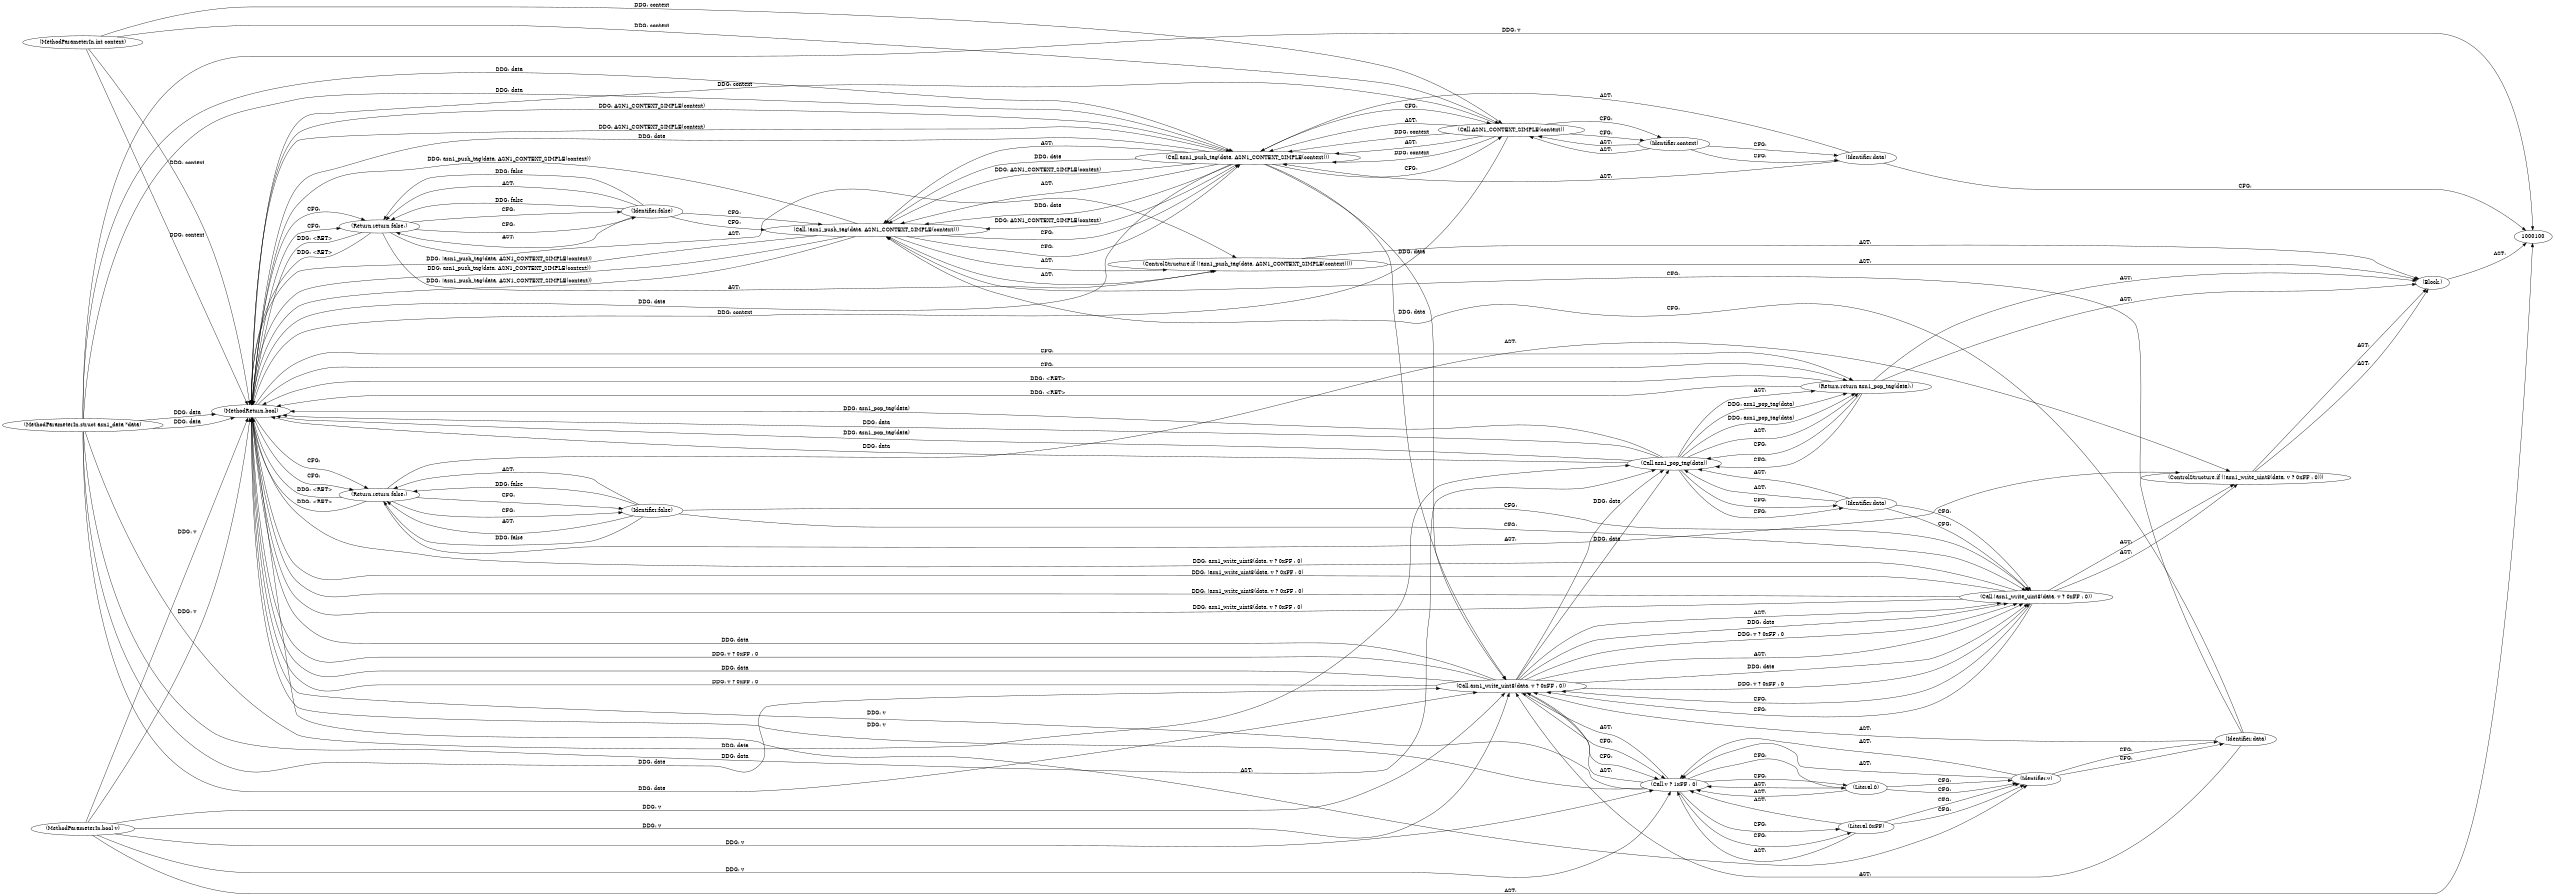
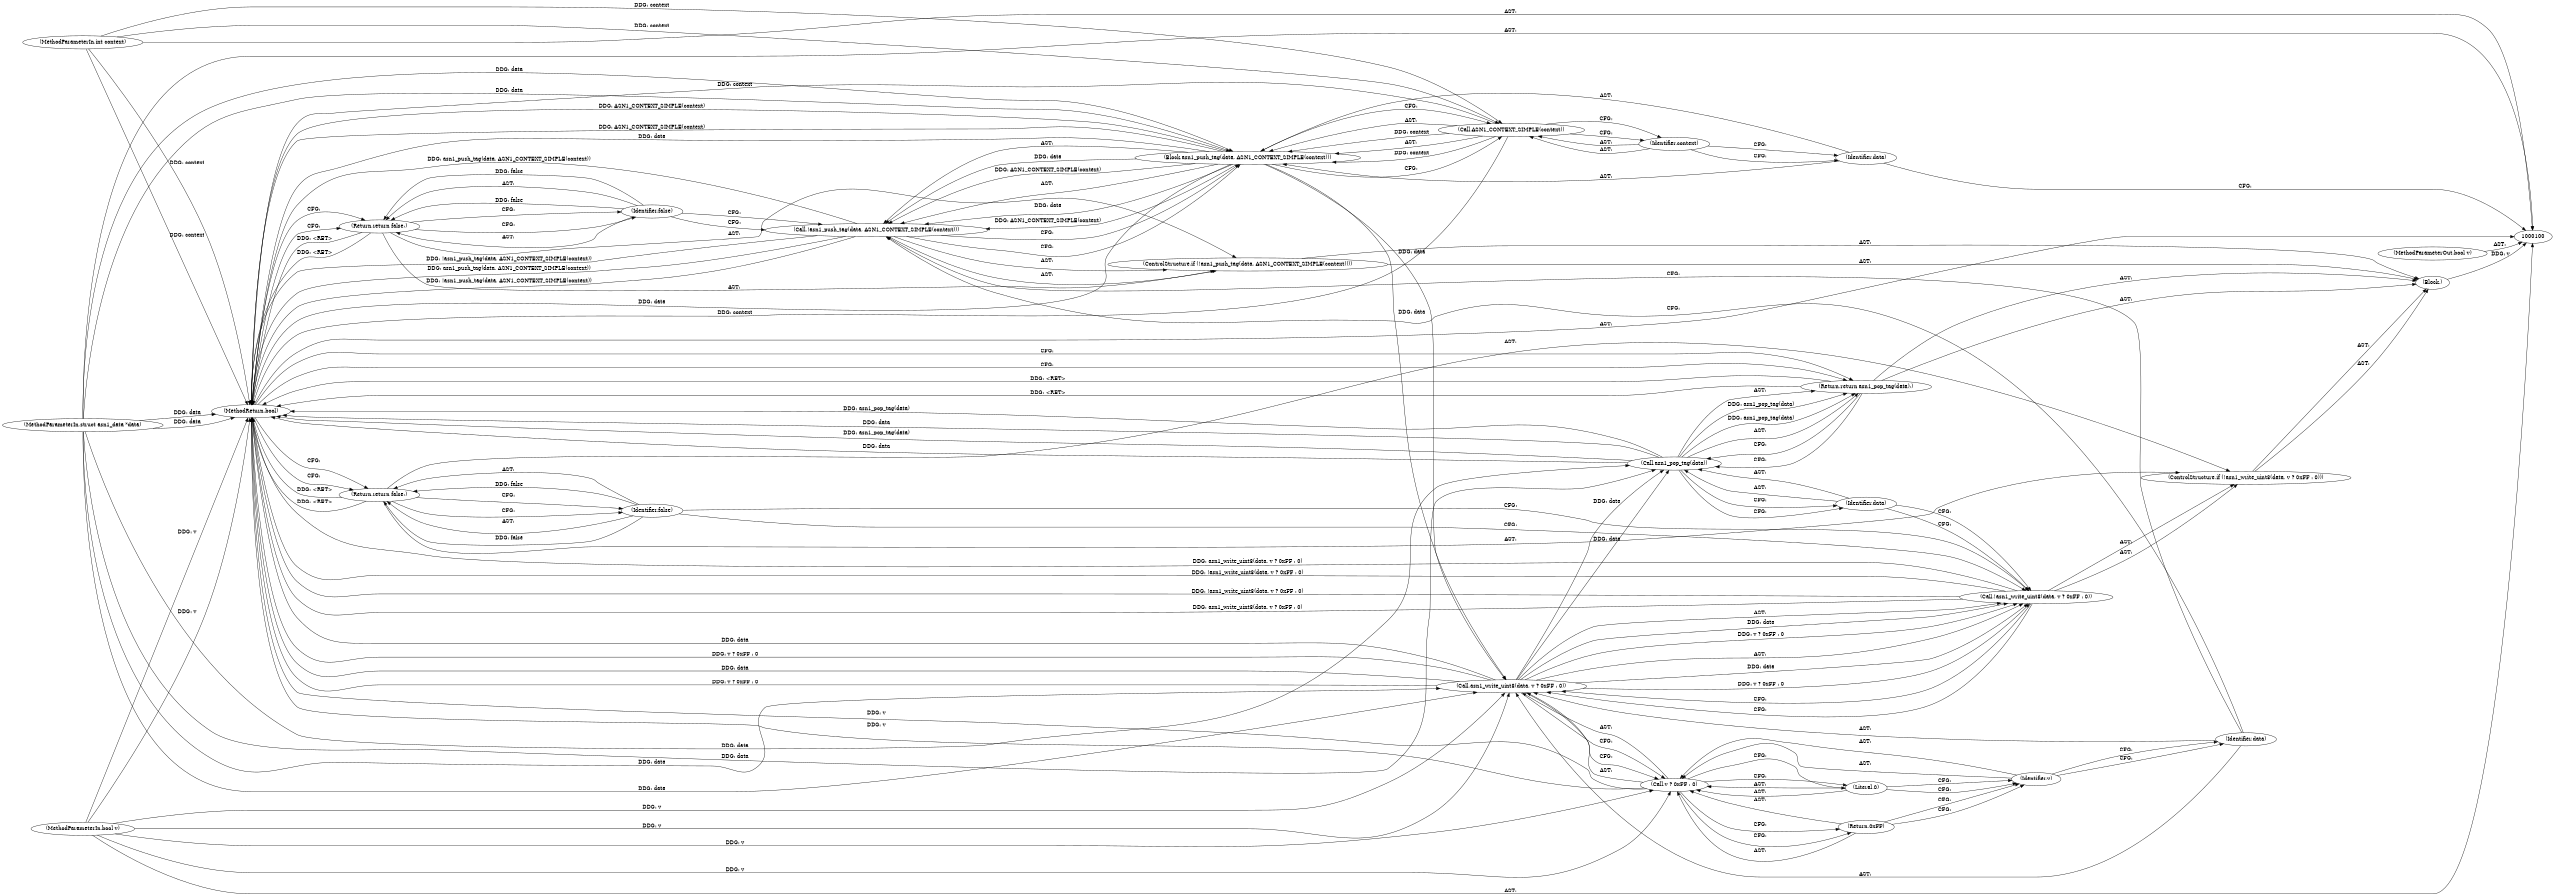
  digraph {
    rankdir=LR
    n1 [label="(MethodReturn,bool)"]
    n2 [label="(Return,return false;)"]
    n3 [label="(Return,return false;)"]
    n4 [label="(Return,return asn1_pop_tag(data);)"]
    1000100
    n6 [label="(ControlStructure,if (!asn1_push_tag(data, ASN1_CONTEXT_SIMPLE(context))))"]
    n7 [label="(Identifier,false)"]
    n8 [label="(ControlStructure,if (!asn1_write_uint8(data, v ? 0xFF : 0)))"]
    n9 [label="(Identifier,false)"]
    n10 [label="(Call,asn1_pop_tag(data))"]
    n11 [label="(Block,)"]
    n12 [label="(MethodParameterIn,struct asn1_data *data)"]
-   n13 [label="(Call,asn1_push_tag(data, ASN1_CONTEXT_SIMPLE(context)))"]
+   n13 [label="(Block,asn1_push_tag(data, ASN1_CONTEXT_SIMPLE(context)))"]
    n14 [label="(Call,asn1_write_uint8(data, v ? 0xFF : 0))"]
    n15 [label="(Call,ASN1_CONTEXT_SIMPLE(context))"]
    n16 [label="(Call,!asn1_push_tag(data, ASN1_CONTEXT_SIMPLE(context)))"]
-   n17 [label="(Call,v ? 1xFF : 0)"]
+   n17 [label="(Call,v ? 0xFF : 0)"]
    n18 [label="(Call,!asn1_write_uint8(data, v ? 0xFF : 0))"]
    n19 [label="(Identifier,data)"]
    n20 [label="(MethodParameterIn,bool v)"]
-   n21 [label="(Literal,0xFF)"]
+   n21 [label="(Return,0xFF)"]
    n22 [label="(Literal,0)"]
+   n23 [label="(MethodParameterOut,bool v)"]
    n24 [label="(MethodParameterIn,int context)"]
    n25 [label="(Identifier,context)"]
    n26 [label="(Identifier,data)"]
    n27 [label="(Identifier,data)"]
    n28 [label="(Identifier,v)"]
    n1 -> n2 [label="CFG: "]
    n1 -> n2 [label="CFG: "]
    n1 -> n3 [label="CFG: "]
    n1 -> n3 [label="CFG: "]
    n1 -> n4 [label="CFG: "]
    n1 -> n4 [label="CFG: "]
-   n1 -> n28 [label="AST: "]
+   n1 -> 1000100 [label="AST: "]
    n2 -> n1 [label="DDG: <RET>"]
    n2 -> n1 [label="DDG: <RET>"]
    n2 -> n6 [label="AST: "]
    n2 -> n6 [label="AST: "]
    n2 -> n7 [label="CFG: "]
    n2 -> n7 [label="CFG: "]
    n3 -> n1 [label="DDG: <RET>"]
    n3 -> n1 [label="DDG: <RET>"]
    n3 -> n8 [label="AST: "]
    n3 -> n8 [label="AST: "]
    n3 -> n9 [label="CFG: "]
    n3 -> n9 [label="CFG: "]
    n4 -> n1 [label="DDG: <RET>"]
    n4 -> n1 [label="DDG: <RET>"]
    n4 -> n10 [label="CFG: "]
    n4 -> n10 [label="CFG: "]
    n4 -> n11 [label="AST: "]
    n4 -> n11 [label="AST: "]
    n6 -> n11 [label="AST: "]
    n6 -> n11 [label="AST: "]
    n7 -> n2 [label="AST: "]
    n7 -> n2 [label="DDG: false"]
    n7 -> n2 [label="AST: "]
    n7 -> n2 [label="DDG: false"]
    n7 -> n16 [label="CFG: "]
    n7 -> n16 [label="CFG: "]
    n8 -> n11 [label="AST: "]
    n8 -> n11 [label="AST: "]
    n9 -> n3 [label="AST: "]
    n9 -> n3 [label="DDG: false"]
    n9 -> n3 [label="AST: "]
    n9 -> n3 [label="DDG: false"]
    n9 -> n18 [label="CFG: "]
    n9 -> n18 [label="CFG: "]
    n10 -> n1 [label="DDG: data"]
    n10 -> n1 [label="DDG: asn1_pop_tag(data)"]
    n10 -> n1 [label="DDG: data"]
    n10 -> n1 [label="DDG: asn1_pop_tag(data)"]
    n10 -> n4 [label="AST: "]
    n10 -> n4 [label="DDG: asn1_pop_tag(data)"]
    n10 -> n4 [label="AST: "]
    n10 -> n4 [label="DDG: asn1_pop_tag(data)"]
    n10 -> n19 [label="CFG: "]
    n10 -> n19 [label="CFG: "]
-   n11 -> 1000100 [label="AST: "]
+   n11 -> 1000100 [label="DDG: v"]
    n12 -> n1 [label="DDG: data"]
    n12 -> n1 [label="DDG: data"]
-   n12 -> 1000100 [label="DDG: v"]
+   n12 -> 1000100 [label="AST: "]
    n12 -> n10 [label="DDG: data"]
    n12 -> n10 [label="DDG: data"]
    n12 -> n13 [label="DDG: data"]
    n12 -> n13 [label="DDG: data"]
    n12 -> n14 [label="DDG: data"]
    n12 -> n14 [label="DDG: data"]
    n13 -> n1 [label="DDG: data"]
    n13 -> n1 [label="DDG: ASN1_CONTEXT_SIMPLE(context)"]
    n13 -> n1 [label="DDG: data"]
    n13 -> n1 [label="DDG: ASN1_CONTEXT_SIMPLE(context)"]
    n13 -> n14 [label="DDG: data"]
    n13 -> n14 [label="DDG: data"]
    n13 -> n15 [label="CFG: "]
    n13 -> n15 [label="CFG: "]
    n13 -> n16 [label="AST: "]
    n13 -> n16 [label="DDG: data"]
    n13 -> n16 [label="DDG: ASN1_CONTEXT_SIMPLE(context)"]
    n13 -> n16 [label="AST: "]
    n13 -> n16 [label="DDG: data"]
    n13 -> n16 [label="DDG: ASN1_CONTEXT_SIMPLE(context)"]
    n14 -> n1 [label="DDG: v ? 0xFF : 0"]
    n14 -> n1 [label="DDG: data"]
    n14 -> n1 [label="DDG: v ? 0xFF : 0"]
    n14 -> n1 [label="DDG: data"]
    n14 -> n10 [label="DDG: data"]
    n14 -> n10 [label="DDG: data"]
    n14 -> n17 [label="CFG: "]
    n14 -> n17 [label="CFG: "]
    n14 -> n18 [label="AST: "]
    n14 -> n18 [label="DDG: data"]
    n14 -> n18 [label="DDG: v ? 0xFF : 0"]
    n14 -> n18 [label="AST: "]
    n14 -> n18 [label="DDG: data"]
    n14 -> n18 [label="DDG: v ? 0xFF : 0"]
    n15 -> n1 [label="DDG: context"]
    n15 -> n1 [label="DDG: context"]
    n15 -> n13 [label="AST: "]
    n15 -> n13 [label="DDG: context"]
    n15 -> n13 [label="AST: "]
    n15 -> n13 [label="DDG: context"]
    n15 -> n25 [label="CFG: "]
    n15 -> n25 [label="CFG: "]
    n16 -> n1 [label="DDG: asn1_push_tag(data, ASN1_CONTEXT_SIMPLE(context))"]
    n16 -> n1 [label="DDG: !asn1_push_tag(data, ASN1_CONTEXT_SIMPLE(context))"]
    n16 -> n1 [label="DDG: asn1_push_tag(data, ASN1_CONTEXT_SIMPLE(context))"]
    n16 -> n1 [label="DDG: !asn1_push_tag(data, ASN1_CONTEXT_SIMPLE(context))"]
    n16 -> n6 [label="AST: "]
    n16 -> n6 [label="AST: "]
    n16 -> n13 [label="CFG: "]
    n16 -> n13 [label="CFG: "]
    n17 -> n1 [label="DDG: v"]
    n17 -> n1 [label="DDG: v"]
    n17 -> n14 [label="AST: "]
    n17 -> n14 [label="AST: "]
    n17 -> n21 [label="CFG: "]
    n17 -> n21 [label="CFG: "]
    n17 -> n22 [label="CFG: "]
    n17 -> n22 [label="CFG: "]
    n18 -> n1 [label="DDG: !asn1_write_uint8(data, v ? 0xFF : 0)"]
    n18 -> n1 [label="DDG: asn1_write_uint8(data, v ? 0xFF : 0)"]
    n18 -> n1 [label="DDG: !asn1_write_uint8(data, v ? 0xFF : 0)"]
    n18 -> n1 [label="DDG: asn1_write_uint8(data, v ? 0xFF : 0)"]
    n18 -> n8 [label="AST: "]
    n18 -> n8 [label="AST: "]
    n18 -> n14 [label="CFG: "]
    n18 -> n14 [label="CFG: "]
    n19 -> n10 [label="AST: "]
    n19 -> n10 [label="AST: "]
    n19 -> n18 [label="CFG: "]
    n19 -> n18 [label="CFG: "]
    n20 -> n1 [label="DDG: v"]
    n20 -> n1 [label="DDG: v"]
    n20 -> 1000100 [label="AST: "]
    n20 -> n14 [label="DDG: v"]
    n20 -> n14 [label="DDG: v"]
    n20 -> n17 [label="DDG: v"]
    n20 -> n17 [label="DDG: v"]
    n21 -> n17 [label="AST: "]
    n21 -> n17 [label="AST: "]
    n21 -> n28 [label="CFG: "]
    n21 -> n28 [label="CFG: "]
    n22 -> n17 [label="AST: "]
    n22 -> n17 [label="AST: "]
    n22 -> n28 [label="CFG: "]
    n22 -> n28 [label="CFG: "]
+   n23 -> 1000100 [label="AST: "]
    n24 -> n1 [label="DDG: context"]
    n24 -> n1 [label="DDG: context"]
+   n24 -> 1000100 [label="AST: "]
    n24 -> n15 [label="DDG: context"]
    n24 -> n15 [label="DDG: context"]
    n25 -> n15 [label="AST: "]
    n25 -> n15 [label="AST: "]
    n25 -> n26 [label="CFG: "]
    n25 -> n26 [label="CFG: "]
    n26 -> 1000100 [label="CFG: "]
    n26 -> n13 [label="AST: "]
    n26 -> n13 [label="AST: "]
    n27 -> n14 [label="AST: "]
    n27 -> n14 [label="AST: "]
    n27 -> n16 [label="CFG: "]
    n27 -> n16 [label="CFG: "]
    n28 -> n17 [label="AST: "]
    n28 -> n17 [label="AST: "]
    n28 -> n27 [label="CFG: "]
    n28 -> n27 [label="CFG: "]
  }
